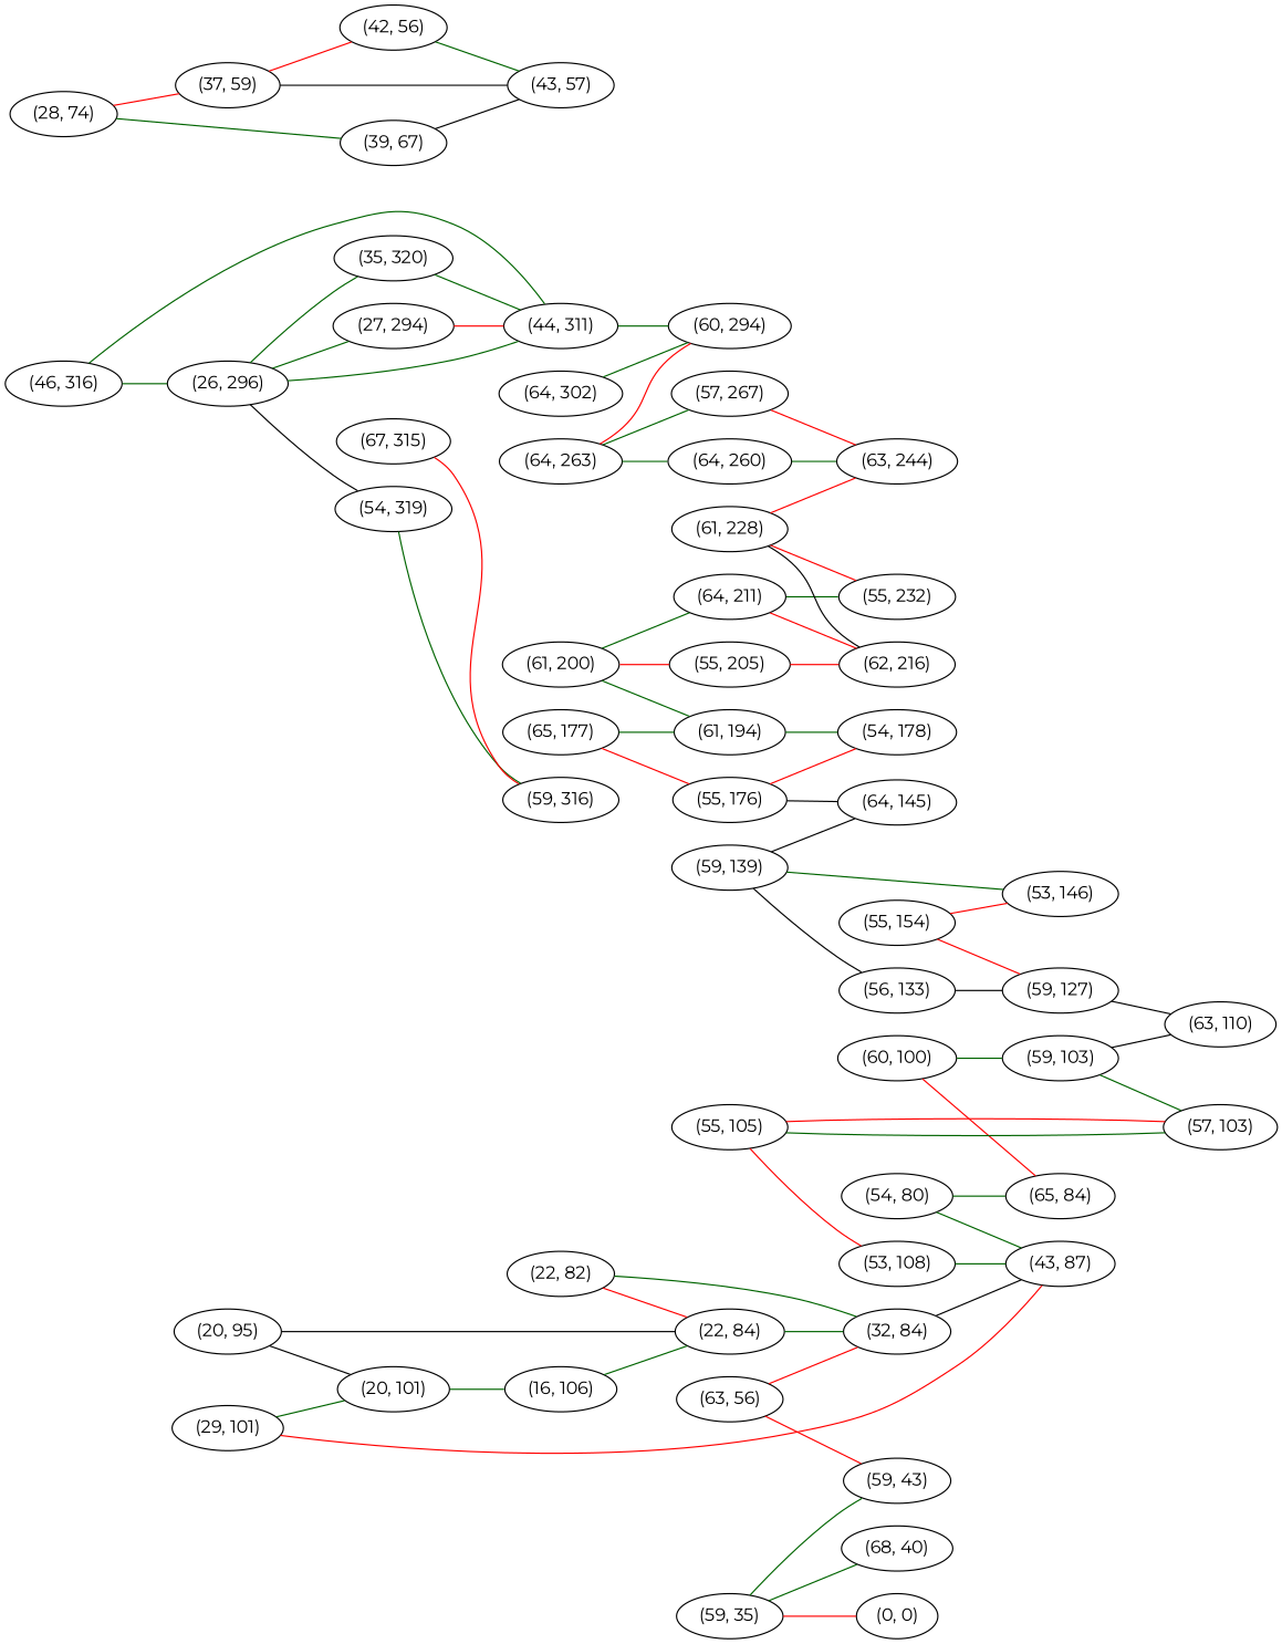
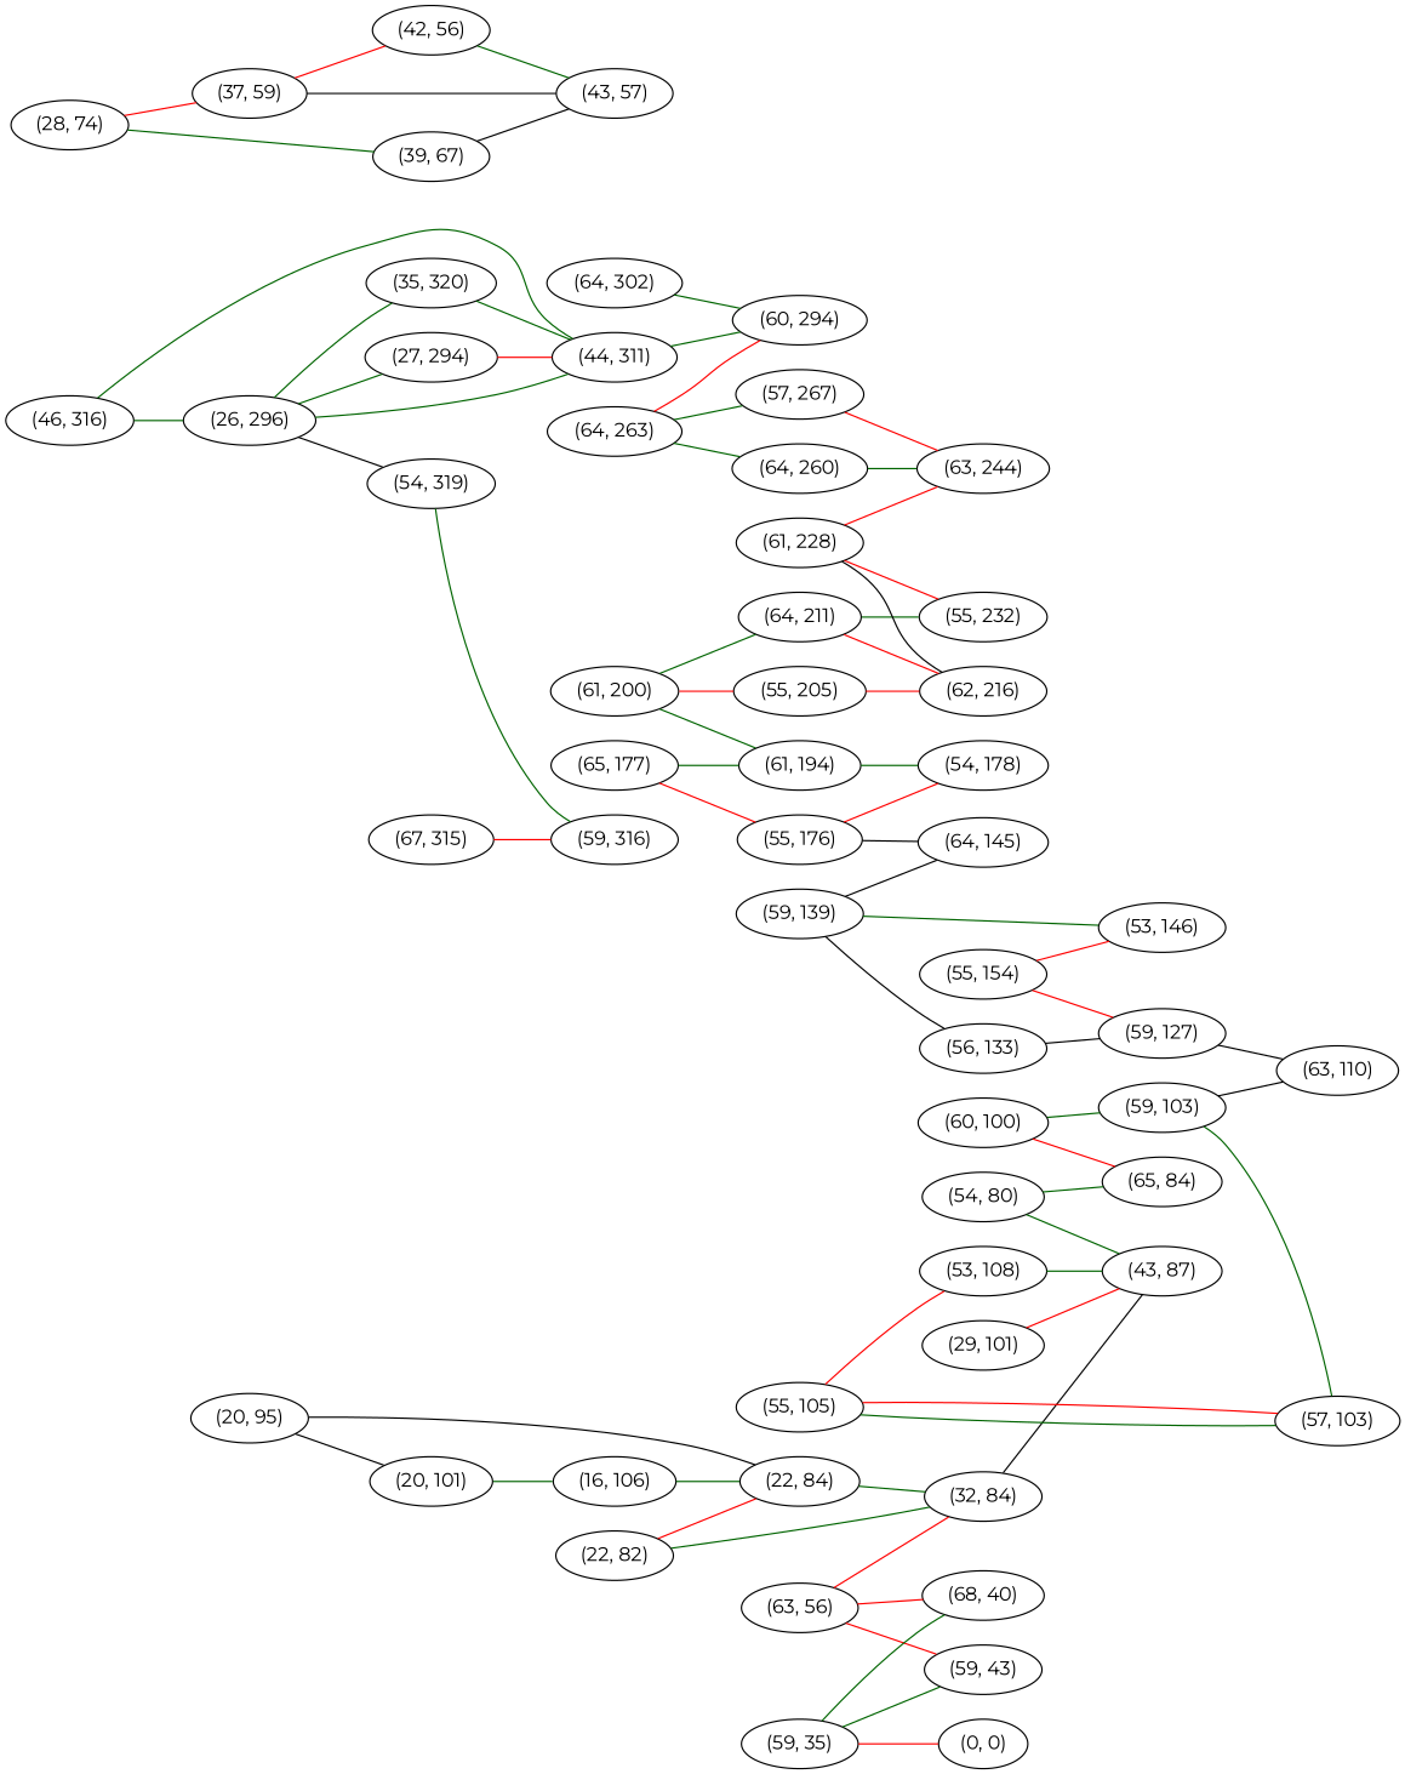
  graph {
    fontname=Montserrat
    rankdir=LR
    node [fontname=Montserrat]
    edge [color=darkgreen fontname=Montserrat weight=1]
    "(46, 316)"
    "(26, 296)"
    "(44, 311)"
    "(54, 319)"
    "(35, 320)"
    "(27, 294)"
    "(60, 294)"
    "(60, 100)"
    "(65, 84)"
    "(59, 103)"
    "(57, 103)"
    "(63, 110)"
    "(61, 200)"
    "(64, 211)"
    "(61, 194)"
    "(55, 205)"
    "(55, 232)"
    "(62, 216)"
    "(54, 178)"
    "(28, 74)"
    "(37, 59)"
    "(39, 67)"
    "(42, 56)"
    "(43, 57)"
    "(20, 95)"
    "(20, 101)"
    "(22, 84)"
    "(16, 106)"
    "(32, 84)"
    "(54, 80)"
    "(43, 87)"
    "(59, 316)"
    "(63, 56)"
    "(59, 43)"
    "(68, 40)"
    "(61, 228)"
    "(63, 244)"
    "(55, 105)"
    "(53, 108)"
    "(29, 101)"
    "(64, 302)"
    "(65, 177)"
    "(55, 176)"
    "(64, 145)"
    "(22, 82)"
    "(59, 139)"
    "(56, 133)"
    "(53, 146)"
    "(59, 127)"
    "(55, 154)"
    "(59, 35)"
    "(0, 0)"
    "(64, 263)"
    "(57, 267)"
    "(64, 260)"
    "(67, 315)"
    "(46, 316)" -- "(26, 296)" [weight=3]
    "(46, 316)" -- "(44, 311)"
    "(26, 296)" -- "(44, 311)" [weight=3]
    "(26, 296)" -- "(54, 319)" [color=black weight=3]
    "(26, 296)" -- "(35, 320)" [weight=3]
    "(26, 296)" -- "(27, 294)"
    "(44, 311)" -- "(60, 294)"
    "(54, 319)" -- "(59, 316)"
    "(35, 320)" -- "(44, 311)"
    "(27, 294)" -- "(44, 311)" [color=red weight=3]
    "(60, 100)" -- "(65, 84)" [color=red weight=3]
    "(60, 100)" -- "(59, 103)"
    "(59, 103)" -- "(57, 103)"
    "(59, 103)" -- "(63, 110)" [color=black]
    "(61, 200)" -- "(64, 211)"
    "(61, 200)" -- "(61, 194)"
    "(61, 200)" -- "(55, 205)" [color=red]
    "(64, 211)" -- "(55, 232)" [weight=3]
    "(64, 211)" -- "(62, 216)" [color=red weight=3]
    "(61, 194)" -- "(54, 178)" [weight=3]
    "(55, 205)" -- "(62, 216)" [color=red weight=3]
    "(28, 74)" -- "(37, 59)" [color=red]
    "(28, 74)" -- "(39, 67)"
    "(37, 59)" -- "(42, 56)" [color=red weight=3]
    "(37, 59)" -- "(43, 57)" [color=black weight=3]
    "(39, 67)" -- "(43, 57)" [color=black weight=3]
    "(42, 56)" -- "(43, 57)"
    "(20, 95)" -- "(20, 101)" [color=black]
    "(20, 95)" -- "(22, 84)" [color=black weight=3]
    "(20, 101)" -- "(16, 106)"
    "(22, 84)" -- "(32, 84)" [weight=3]
    "(16, 106)" -- "(22, 84)" [weight=3]
    "(32, 84)" -- "(43, 87)" [color=black weight=3]
    "(54, 80)" -- "(65, 84)"
    "(54, 80)" -- "(43, 87)" [weight=3]
    "(63, 56)" -- "(32, 84)" [color=red]
    "(63, 56)" -- "(59, 43)" [color=red weight=3]
+   "(63, 56)" -- "(68, 40)" [color=red weight=3]
    "(61, 228)" -- "(55, 232)" [color=red]
    "(61, 228)" -- "(62, 216)" [color=black]
    "(61, 228)" -- "(63, 244)" [color=red]
    "(55, 105)" -- "(57, 103)"
    "(55, 105)" -- "(57, 103)" [color=red]
    "(55, 105)" -- "(53, 108)" [color=red]
    "(53, 108)" -- "(43, 87)" [weight=3]
-   "(29, 101)" -- "(20, 101)"
    "(29, 101)" -- "(43, 87)" [color=red]
    "(64, 302)" -- "(60, 294)"
    "(65, 177)" -- "(61, 194)" [weight=3]
    "(65, 177)" -- "(55, 176)" [color=red]
    "(55, 176)" -- "(54, 178)" [color=red]
    "(55, 176)" -- "(64, 145)" [color=black]
    "(22, 82)" -- "(22, 84)" [color=red]
    "(22, 82)" -- "(32, 84)" [weight=3]
    "(59, 139)" -- "(64, 145)" [color=black]
    "(59, 139)" -- "(56, 133)" [color=black]
    "(59, 139)" -- "(53, 146)"
    "(56, 133)" -- "(59, 127)" [color=black weight=3]
    "(59, 127)" -- "(63, 110)" [color=black]
    "(55, 154)" -- "(53, 146)" [color=red]
    "(55, 154)" -- "(59, 127)" [color=red weight=3]
    "(59, 35)" -- "(59, 43)"
    "(59, 35)" -- "(68, 40)"
    "(59, 35)" -- "(0, 0)" [color=red weight=4]
    "(64, 263)" -- "(60, 294)" [color=red]
    "(64, 263)" -- "(57, 267)"
    "(64, 263)" -- "(64, 260)"
    "(57, 267)" -- "(63, 244)" [color=red weight=3]
    "(64, 260)" -- "(63, 244)" [weight=3]
    "(67, 315)" -- "(59, 316)" [color=red]
  }
